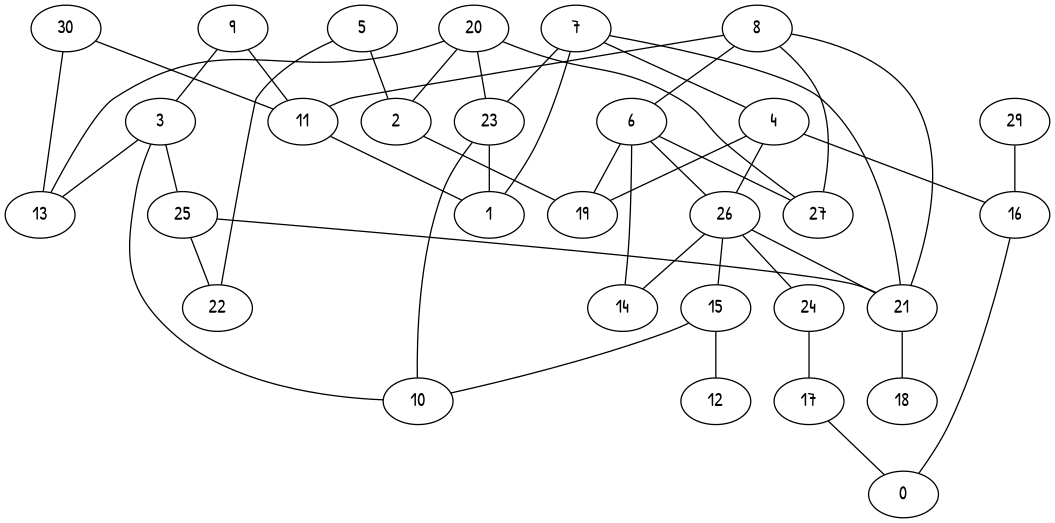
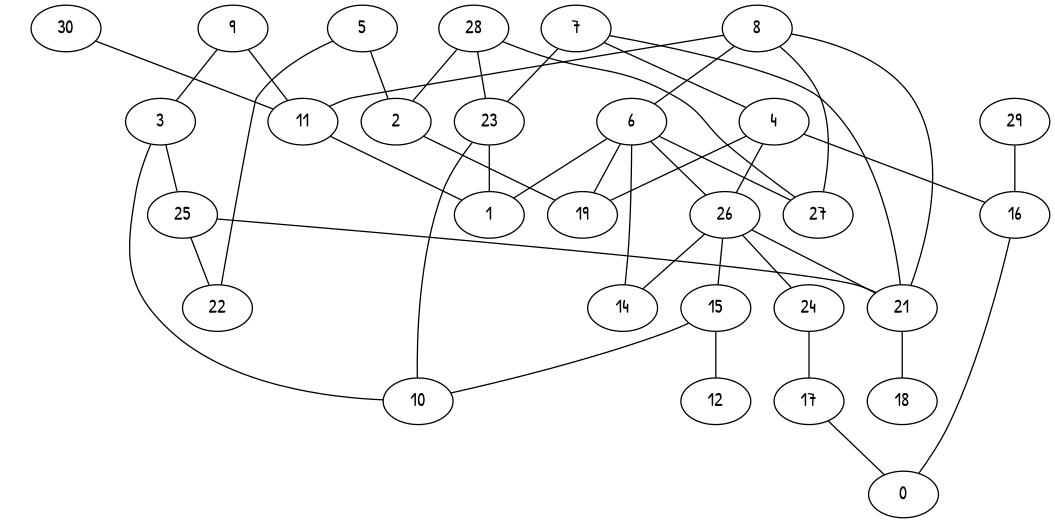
  digraph {
    fontname="Patrick Hand"
    node [fontname="Patrick Hand"]
    edge [color=black dir=none fontname="Patrick Hand"]
    15
    12
    29
    16
    0
    26
    24
    21
    14
    10
    17
    18
    9
    3
    11
-   13
    25
    6
    27
    19
    22
    4
    2
    7
    23
    1
-   28 [label=20]
+   28
    n28 [label=30]
    5
    8
    subgraph sub_1 {
      15
      12
      29
      16
      0
      26
      24
      21
      14
      10
      17
      18
      9
      3
      11
-     13
      25
      6
      27
      19
      22
      4
      2
      7
      23
      1
      28
      n28
      5
      8
    }
    15 -> 12
    15 -> 10
    29 -> 16
    16 -> 0
    26 -> 15
    26 -> 24
    26 -> 21
    26 -> 14
    24 -> 17
    21 -> 18
    17 -> 0
    9 -> 3
    9 -> 11
    3 -> 10
-   3 -> 13
    3 -> 25
    11 -> 1
    25 -> 21
    25 -> 22
    6 -> 26
    6 -> 14
    6 -> 27
    6 -> 19
    4 -> 16
    4 -> 26
    4 -> 19
    2 -> 19
    7 -> 21
    7 -> 4
    7 -> 23
-   7 -> 1
+   6 -> 1
    23 -> 10
    23 -> 1
-   28 -> 13
    28 -> 27
    28 -> 2
    28 -> 23
    n28 -> 11
-   n28 -> 13
    5 -> 22
    5 -> 2
    8 -> 21
    8 -> 11
    8 -> 6
    8 -> 27
  }
